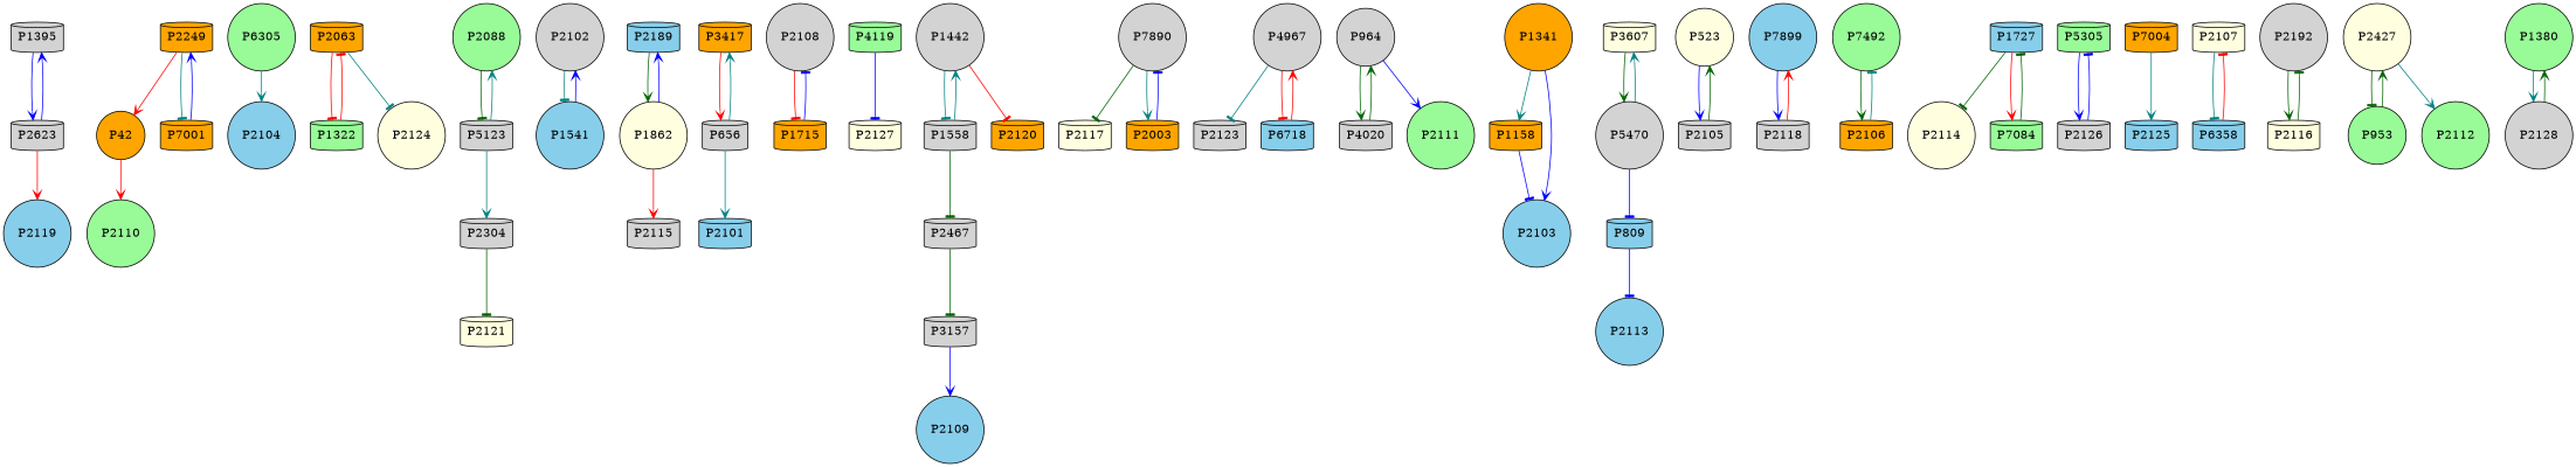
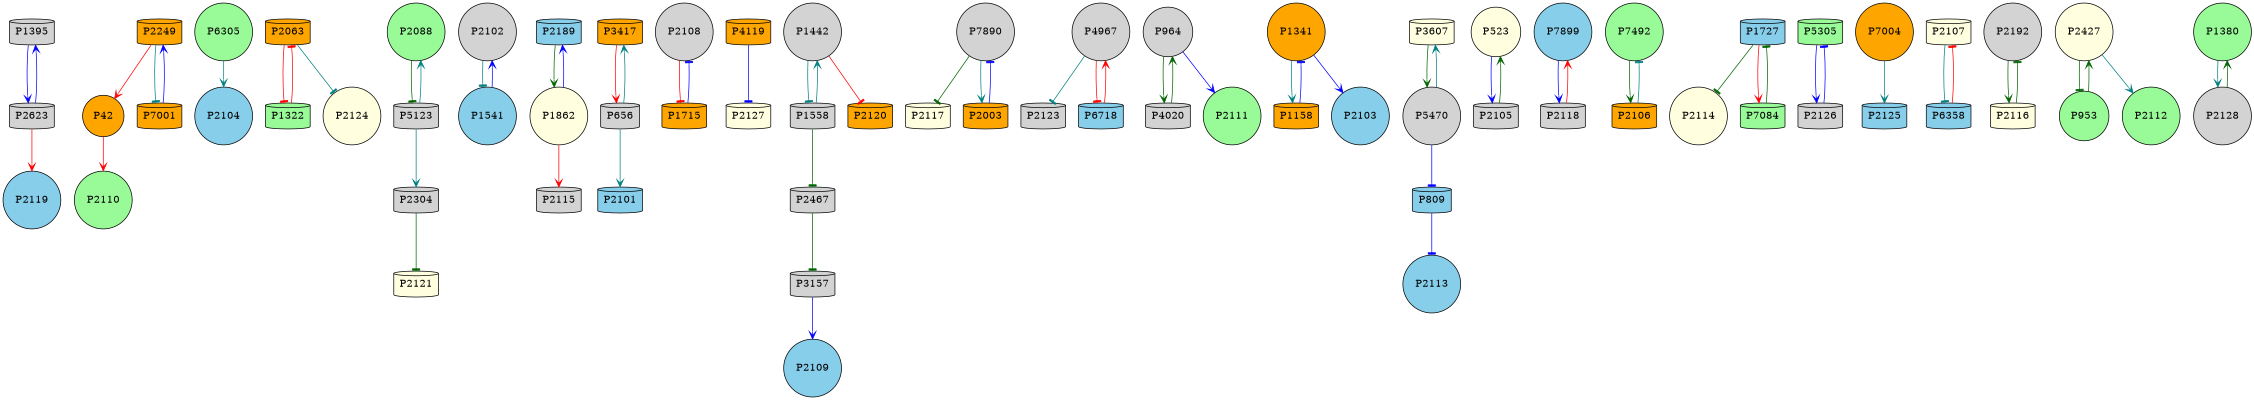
  digraph {
    node [fillcolor=lightgrey shape=cylinder style=filled]
    edge [arrowhead=vee color=teal]
    P1395
    P2623
    P2119 [fillcolor=skyblue shape=circle]
    P2249 [fillcolor=orange]
    P42 [fillcolor=orange shape=circle]
    P7001 [fillcolor=orange]
    P2110 [fillcolor=palegreen shape=circle]
    P6305 [fillcolor=palegreen shape=circle]
    P2104 [fillcolor=skyblue shape=circle]
    P2063 [fillcolor=orange]
    P1322 [fillcolor=palegreen]
    P2124 [fillcolor=lightyellow shape=circle]
    P2088 [fillcolor=palegreen shape=circle]
    P5123
    P2304
    P2121 [fillcolor=lightyellow]
    P2102 [shape=circle]
    P1541 [fillcolor=skyblue shape=circle]
    P2189 [fillcolor=skyblue]
    P1862 [fillcolor=lightyellow shape=circle]
    P2115
    n22 [fillcolor=orange label=P3417]
    P656
    P2101 [fillcolor=skyblue]
    P2108 [shape=circle]
    P1715 [fillcolor=orange]
-   P4119 [fillcolor=palegreen]
+   P4119 [fillcolor=orange]
    P2127 [fillcolor=lightyellow]
    P1442 [shape=circle]
    P1558
    P2120 [fillcolor=orange]
    P2467
    P3157
    P7890 [shape=circle]
    P2117 [fillcolor=lightyellow]
    P2003 [fillcolor=orange]
    P4967 [shape=circle]
    P2123
    P6718 [fillcolor=skyblue]
    P964 [shape=circle]
    P4020
    P2111 [fillcolor=palegreen shape=circle]
    P1341 [fillcolor=orange shape=circle]
    P1158 [fillcolor=orange]
    P2103 [fillcolor=skyblue shape=circle]
    P3607 [fillcolor=lightyellow]
    P5470 [shape=circle]
    P809 [fillcolor=skyblue]
    P2113 [fillcolor=skyblue shape=circle]
    P523 [fillcolor=lightyellow shape=circle]
    P2105
    P7899 [fillcolor=skyblue shape=circle]
    P2118
    P7492 [fillcolor=palegreen shape=circle]
    P2106 [fillcolor=orange]
    P1727 [fillcolor=skyblue]
    P2114 [fillcolor=lightyellow shape=circle]
    P7084 [fillcolor=palegreen]
    P5305 [fillcolor=palegreen]
    P2126
    P2125 [fillcolor=skyblue]
-   P7004 [fillcolor=orange]
+   P7004 [fillcolor=orange shape=circle]
    P2109 [fillcolor=skyblue shape=circle]
    P2107 [fillcolor=lightyellow]
    P6358 [fillcolor=skyblue]
    P2192 [shape=circle]
    P2116 [fillcolor=lightyellow]
    P2427 [fillcolor=lightyellow shape=circle]
    P953 [fillcolor=palegreen shape=circle]
    P2112 [fillcolor=palegreen shape=circle]
    P1380 [fillcolor=palegreen shape=circle]
    P2128 [shape=circle]
    P1395 -> P2623 [color=blue]
    P2623 -> P1395 [color=blue]
    P2623 -> P2119 [color=red]
    P2249 -> P42 [color=red]
    P2249 -> P7001 [arrowhead=tee]
    P42 -> P2110 [color=red]
    P7001 -> P2249 [color=blue]
    P6305 -> P2104
    P2063 -> P1322 [arrowhead=tee color=red]
    P2063 -> P2124 [arrowhead=tee]
    P1322 -> P2063 [arrowhead=tee color=red]
    P2088 -> P5123 [arrowhead=tee color=darkgreen]
    P5123 -> P2088
    P5123 -> P2304
    P2304 -> P2121 [arrowhead=tee color=darkgreen]
    P2102 -> P1541 [arrowhead=tee]
    P1541 -> P2102 [color=blue]
    P2189 -> P1862 [color=darkgreen]
    P1862 -> P2189 [color=blue]
    P1862 -> P2115 [color=red]
    n22 -> P656 [color=red]
    P656 -> n22
    P656 -> P2101
    P2108 -> P1715 [arrowhead=tee color=red]
    P1715 -> P2108 [arrowhead=tee color=blue]
    P4119 -> P2127 [arrowhead=tee color=blue]
    P1442 -> P1558 [arrowhead=tee]
    P1442 -> P2120 [arrowhead=tee color=red]
    P1558 -> P1442
    P1558 -> P2467 [arrowhead=tee color=darkgreen]
    P2467 -> P3157 [arrowhead=tee color=darkgreen]
    P3157 -> P2109 [color=blue]
    P7890 -> P2117 [arrowhead=tee color=darkgreen]
    P7890 -> P2003
    P2003 -> P7890 [arrowhead=tee color=blue]
    P4967 -> P2123 [arrowhead=tee]
    P4967 -> P6718 [arrowhead=tee color=red]
    P6718 -> P4967 [color=red]
    P964 -> P4020 [color=darkgreen]
    P964 -> P2111 [color=blue]
    P4020 -> P964 [color=darkgreen]
    P1341 -> P1158
    P1341 -> P2103 [color=blue]
-   P1158 -> P2103 [arrowhead=tee color=blue]
+   P1158 -> P1341 [arrowhead=tee color=blue]
    P3607 -> P5470 [color=darkgreen]
    P5470 -> P3607
    P5470 -> P809 [arrowhead=tee color=blue]
    P809 -> P2113 [arrowhead=tee color=blue]
    P523 -> P2105 [color=blue]
    P2105 -> P523 [color=darkgreen]
    P7899 -> P2118 [color=blue]
    P2118 -> P7899 [color=red]
    P7492 -> P2106 [color=darkgreen]
    P2106 -> P7492 [arrowhead=tee]
    P1727 -> P2114 [arrowhead=tee color=darkgreen]
    P1727 -> P7084 [color=red]
    P7084 -> P1727 [arrowhead=tee color=darkgreen]
    P5305 -> P2126 [color=blue]
    P2126 -> P5305 [arrowhead=tee color=blue]
    P7004 -> P2125
    P2107 -> P6358 [arrowhead=tee]
    P6358 -> P2107 [arrowhead=tee color=red]
    P2192 -> P2116 [color=darkgreen]
    P2116 -> P2192 [arrowhead=tee color=darkgreen]
    P2427 -> P953 [arrowhead=tee color=darkgreen]
    P2427 -> P2112
    P953 -> P2427 [color=darkgreen]
    P1380 -> P2128
    P2128 -> P1380 [color=darkgreen]
  }
